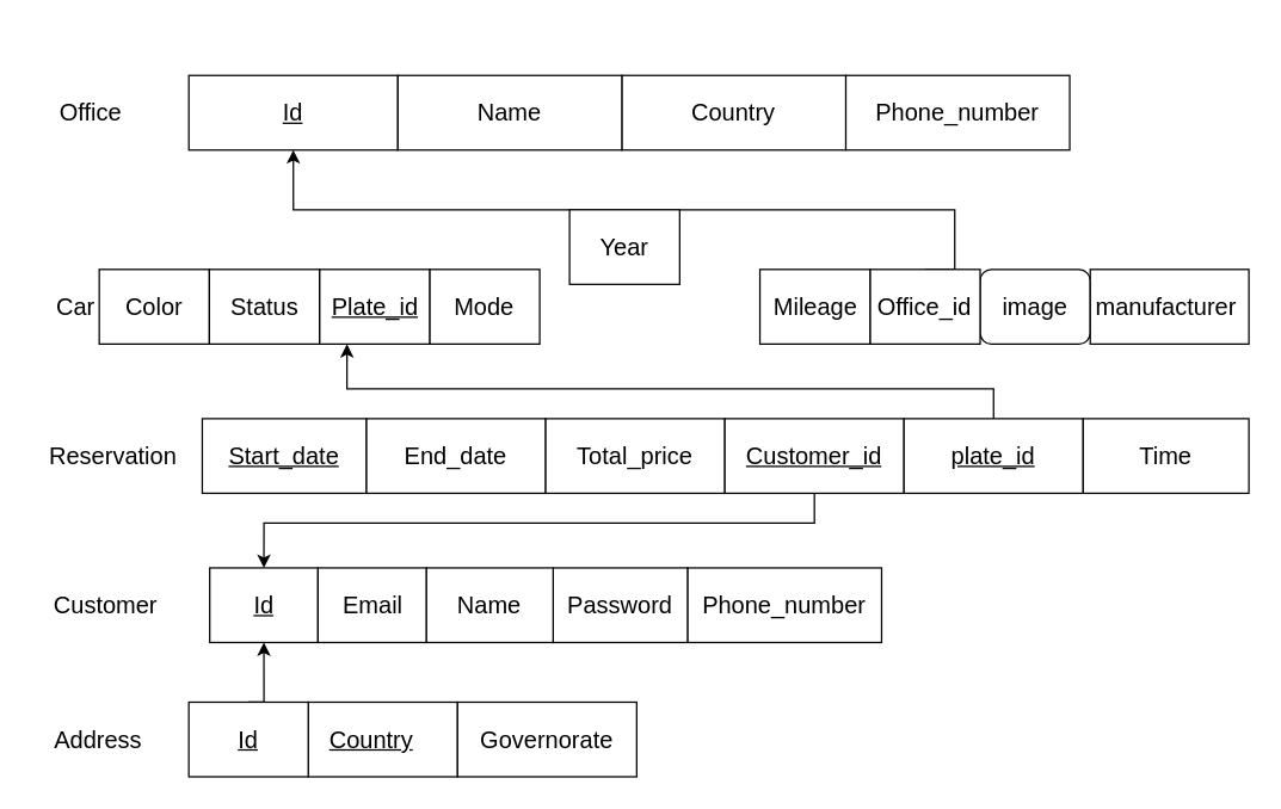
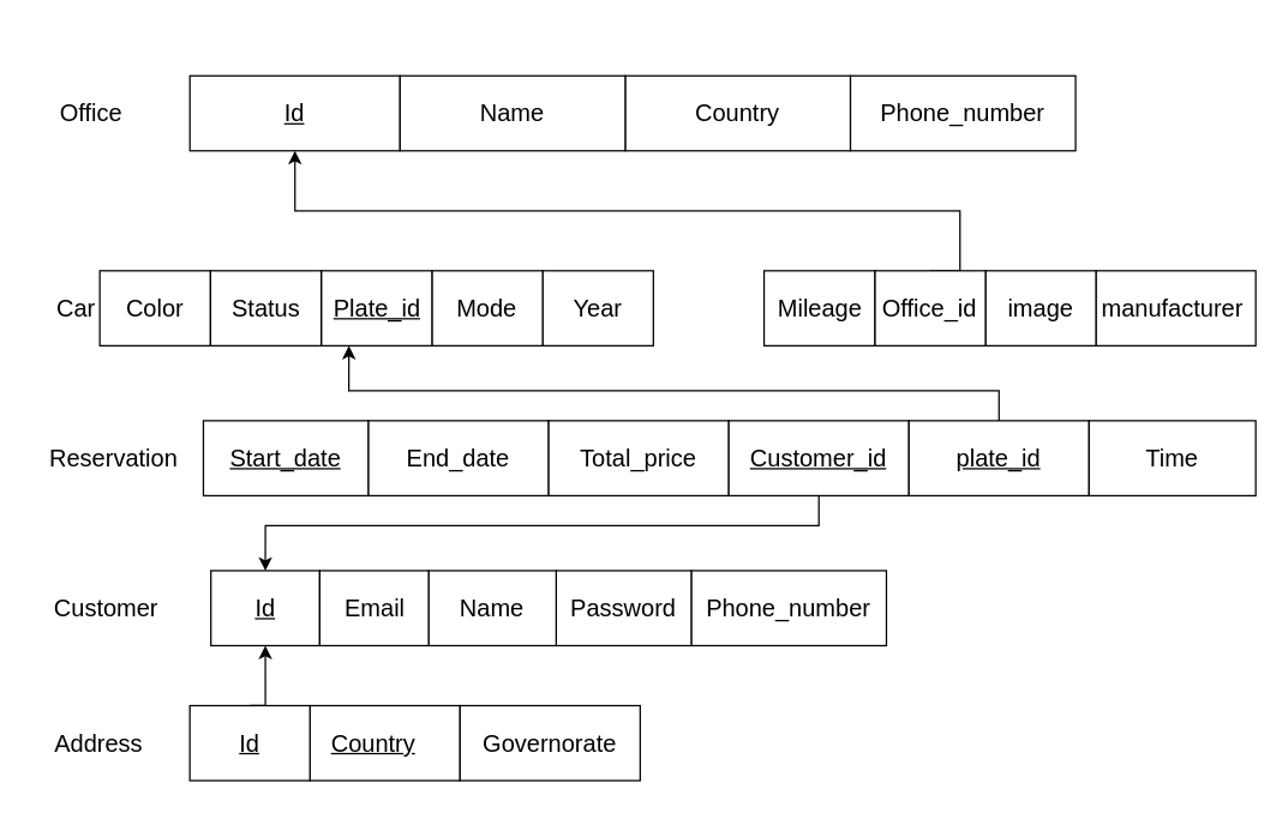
  <mxCell id="0" />
  <mxCell id="1" parent="0" />
  <mxCell id="2" value="" style="group" parent="1" connectable="0" vertex="1"><mxGeometry x="125.97" y="440" width="590" height="80" as="geometry" /></mxCell>
  <mxCell id="3" value="&lt;font style=&quot;font-size: 16px;&quot;&gt;&lt;u&gt;Country&lt;span style=&quot;white-space: pre;&quot;&gt;&#09;&lt;/span&gt;&lt;/u&gt;&lt;/font&gt;" style="rounded=0;whiteSpace=wrap;html=1;" parent="2" vertex="1"><mxGeometry x="80" y="30" width="100" height="50" as="geometry" /></mxCell>
  <mxCell id="4" value="&lt;font style=&quot;font-size: 16px;&quot;&gt;Governorate&lt;/font&gt;" style="rounded=0;whiteSpace=wrap;html=1;" parent="2" vertex="1"><mxGeometry x="180" y="30" width="120" height="50" as="geometry" /></mxCell>
  <mxCell id="5" value="&lt;font style=&quot;font-size: 16px;&quot;&gt;&lt;u&gt;Id&lt;/u&gt;&lt;/font&gt;" style="rounded=0;whiteSpace=wrap;html=1;" parent="2" vertex="1"><mxGeometry y="30" width="80" height="50" as="geometry" /></mxCell>
  <mxCell id="6" value="" style="group" parent="1" connectable="0" vertex="1"><mxGeometry x="130" y="350" width="600" height="80" as="geometry" /></mxCell>
  <mxCell id="7" value="&lt;font style=&quot;font-size: 16px;&quot;&gt;&lt;u&gt;Id&lt;/u&gt;&lt;/font&gt;" style="rounded=0;whiteSpace=wrap;html=1;" parent="6" vertex="1"><mxGeometry x="10" y="30" width="72.5" height="50" as="geometry" /></mxCell>
  <mxCell id="8" value="&lt;font style=&quot;font-size: 16px;&quot;&gt;Phone_number&lt;/font&gt;" style="rounded=0;whiteSpace=wrap;html=1;" parent="6" vertex="1"><mxGeometry x="330" y="30" width="130" height="50" as="geometry" /></mxCell>
  <mxCell id="9" value="&lt;font style=&quot;font-size: 16px;&quot;&gt;Password&lt;/font&gt;" style="rounded=0;whiteSpace=wrap;html=1;" parent="6" vertex="1"><mxGeometry x="240" y="30" width="90" height="50" as="geometry" /></mxCell>
  <mxCell id="10" value="&lt;font style=&quot;font-size: 16px;&quot;&gt;Name&lt;/font&gt;" style="rounded=0;whiteSpace=wrap;html=1;" parent="6" vertex="1"><mxGeometry x="155" y="30" width="85" height="50" as="geometry" /></mxCell>
  <mxCell id="11" value="&lt;font style=&quot;font-size: 16px;&quot;&gt;Email&lt;/font&gt;" style="rounded=0;whiteSpace=wrap;html=1;" parent="6" vertex="1"><mxGeometry x="82.5" y="30" width="72.5" height="50" as="geometry" /></mxCell>
  <mxCell id="12" value="" style="group" parent="1" connectable="0" vertex="1"><mxGeometry x="116" y="20" width="600" height="80" as="geometry" /></mxCell>
  <mxCell id="13" value="&lt;font style=&quot;font-size: 16px;&quot;&gt;&lt;u&gt;Id&lt;/u&gt;&lt;/font&gt;" style="rounded=0;whiteSpace=wrap;html=1;" parent="12" vertex="1"><mxGeometry x="10" y="30" width="140" height="50" as="geometry" /></mxCell>
  <mxCell id="14" value="&lt;font style=&quot;font-size: 16px;&quot;&gt;Phone_number&lt;/font&gt;" style="rounded=0;whiteSpace=wrap;html=1;" parent="12" vertex="1"><mxGeometry x="450" y="30" width="150" height="50" as="geometry" /></mxCell>
  <mxCell id="15" value="&lt;font style=&quot;font-size: 16px;&quot;&gt;Country&lt;/font&gt;" style="rounded=0;whiteSpace=wrap;html=1;" parent="12" vertex="1"><mxGeometry x="300" y="30" width="150" height="50" as="geometry" /></mxCell>
  <mxCell id="16" value="&lt;span style=&quot;font-size: 16px;&quot;&gt;Name&lt;/span&gt;" style="rounded=0;whiteSpace=wrap;html=1;" parent="12" vertex="1"><mxGeometry x="150" y="30" width="150" height="50" as="geometry" /></mxCell>
  <mxCell id="17" style="edgeStyle=orthogonalEdgeStyle;rounded=0;orthogonalLoop=1;jettySize=auto;html=1;entryX=0.5;entryY=1;entryDx=0;entryDy=0;exitX=0.5;exitY=0;exitDx=0;exitDy=0;" parent="1" source="36" target="13" edge="1"><mxGeometry relative="1" as="geometry"><Array as="points"><mxPoint x="639" y="140" /><mxPoint x="196" y="140" /></Array></mxGeometry></mxCell>
  <mxCell id="18" style="edgeStyle=orthogonalEdgeStyle;rounded=0;orthogonalLoop=1;jettySize=auto;html=1;entryX=0.5;entryY=1;entryDx=0;entryDy=0;exitX=0.5;exitY=0;exitDx=0;exitDy=0;" parent="1" source="5" target="7" edge="1"><mxGeometry relative="1" as="geometry"><Array as="points"><mxPoint x="176" y="470" /></Array></mxGeometry></mxCell>
  <mxCell id="19" value="" style="group" parent="1" connectable="0" vertex="1"><mxGeometry x="120" y="250" width="605" height="80" as="geometry" /></mxCell>
  <mxCell id="20" value="" style="group" parent="19" connectable="0" vertex="1"><mxGeometry x="15" y="30" width="590" height="50" as="geometry" /></mxCell>
  <mxCell id="21" value="&lt;font style=&quot;font-size: 16px;&quot;&gt;&lt;u&gt;Start_date&lt;/u&gt;&lt;/font&gt;" style="rounded=0;whiteSpace=wrap;html=1;" parent="20" vertex="1"><mxGeometry width="110" height="50" as="geometry" /></mxCell>
  <mxCell id="22" value="&lt;font style=&quot;font-size: 16px;&quot;&gt;End_date&lt;/font&gt;" style="rounded=0;whiteSpace=wrap;html=1;" parent="20" vertex="1"><mxGeometry x="110" width="120" height="50" as="geometry" /></mxCell>
  <mxCell id="23" value="&lt;font style=&quot;font-size: 16px;&quot;&gt;Total_price&lt;/font&gt;" style="rounded=0;whiteSpace=wrap;html=1;" parent="20" vertex="1"><mxGeometry x="230" width="120" height="50" as="geometry" /></mxCell>
  <mxCell id="24" value="&lt;font style=&quot;font-size: 16px;&quot;&gt;&lt;u&gt;Customer_id&lt;/u&gt;&lt;/font&gt;" style="rounded=0;whiteSpace=wrap;html=1;" parent="20" vertex="1"><mxGeometry x="350" width="120" height="50" as="geometry" /></mxCell>
  <mxCell id="25" value="&lt;font style=&quot;font-size: 16px;&quot;&gt;&lt;u&gt;plate_id&lt;/u&gt;&lt;/font&gt;" style="rounded=0;whiteSpace=wrap;html=1;" parent="20" vertex="1"><mxGeometry x="470" width="120" height="50" as="geometry" /></mxCell>
  <mxCell id="26" value="&lt;font style=&quot;font-size: 16px;&quot;&gt;Reservation&lt;/font&gt;" style="text;html=1;align=center;verticalAlign=middle;resizable=0;points=[];autosize=1;strokeColor=none;fillColor=none;" parent="1" vertex="1"><mxGeometry x="20" y="290" width="110" height="30" as="geometry" /></mxCell>
  <mxCell id="27" value="&lt;font style=&quot;font-size: 16px;&quot;&gt;Car&lt;/font&gt;" style="text;html=1;align=center;verticalAlign=middle;resizable=0;points=[];autosize=1;strokeColor=none;fillColor=none;" parent="1" vertex="1"><mxGeometry x="25" y="190" width="50" height="30" as="geometry" /></mxCell>
  <mxCell id="28" value="&lt;font style=&quot;font-size: 16px;&quot;&gt;Address&lt;/font&gt;" style="text;html=1;align=center;verticalAlign=middle;resizable=0;points=[];autosize=1;strokeColor=none;fillColor=none;" parent="1" vertex="1"><mxGeometry x="25" y="480" width="80" height="30" as="geometry" /></mxCell>
  <mxCell id="29" style="edgeStyle=orthogonalEdgeStyle;rounded=0;orthogonalLoop=1;jettySize=auto;html=1;entryX=0.5;entryY=0;entryDx=0;entryDy=0;" parent="1" source="24" target="7" edge="1"><mxGeometry relative="1" as="geometry"><Array as="points"><mxPoint x="545" y="350" /><mxPoint x="176" y="350" /></Array></mxGeometry></mxCell>
  <mxCell id="30" style="edgeStyle=orthogonalEdgeStyle;rounded=0;orthogonalLoop=1;jettySize=auto;html=1;entryX=0.25;entryY=1;entryDx=0;entryDy=0;" parent="1" source="25" target="40" edge="1"><mxGeometry relative="1" as="geometry"><Array as="points"><mxPoint x="665" y="260" /><mxPoint x="232" y="260" /></Array></mxGeometry></mxCell>
  <mxCell id="31" value="&lt;font style=&quot;font-size: 16px;&quot;&gt;Office&lt;/font&gt;" style="text;html=1;align=center;verticalAlign=middle;resizable=0;points=[];autosize=1;strokeColor=none;fillColor=none;" parent="1" vertex="1"><mxGeometry x="25" y="60" width="70" height="30" as="geometry" /></mxCell>
  <mxCell id="32" value="&lt;font style=&quot;font-size: 16px;&quot;&gt;Customer&lt;/font&gt;" style="text;html=1;align=center;verticalAlign=middle;resizable=0;points=[];autosize=1;strokeColor=none;fillColor=none;" parent="1" vertex="1"><mxGeometry x="25" y="390" width="90" height="30" as="geometry" /></mxCell>
- <mxCell id="33" value="&lt;font style=&quot;font-size: 16px;&quot;&gt;image&lt;br&gt;&lt;/font&gt;" style="whiteSpace=wrap;html=1;rounded=1;" parent="1" vertex="1"><mxGeometry x="656" y="180" width="73.75" height="50" as="geometry" /></mxCell>
+ <mxCell id="33" value="&lt;font style=&quot;font-size: 16px;&quot;&gt;image&lt;br&gt;&lt;/font&gt;" style="rounded=0;whiteSpace=wrap;html=1;" parent="1" vertex="1"><mxGeometry x="656" y="180" width="73.75" height="50" as="geometry" /></mxCell>
  <mxCell id="34" value="&lt;font style=&quot;font-size: 16px;&quot;&gt;Time&lt;/font&gt;" style="rounded=0;whiteSpace=wrap;html=1;" parent="1" vertex="1"><mxGeometry x="725" y="280" width="111" height="50" as="geometry" /></mxCell>
  <mxCell id="35" value="&lt;font style=&quot;font-size: 16px;&quot;&gt;Color&lt;/font&gt;" style="rounded=0;whiteSpace=wrap;html=1;" parent="1" vertex="1"><mxGeometry x="66" y="180" width="73.75" height="50" as="geometry" /></mxCell>
  <mxCell id="36" value="&lt;font style=&quot;font-size: 16px;&quot;&gt;Office_id&lt;/font&gt;" style="rounded=0;whiteSpace=wrap;html=1;" parent="1" vertex="1"><mxGeometry x="582.25" y="180" width="73.75" height="50" as="geometry" /></mxCell>
  <mxCell id="37" value="&lt;font style=&quot;font-size: 16px;&quot;&gt;Mileage&lt;/font&gt;" style="rounded=0;whiteSpace=wrap;html=1;" parent="1" vertex="1"><mxGeometry x="508.5" y="180" width="73.75" height="50" as="geometry" /></mxCell>
- <mxCell id="38" value="&lt;font style=&quot;font-size: 16px;&quot;&gt;Year&lt;/font&gt;" style="rounded=0;whiteSpace=wrap;html=1;" parent="1" vertex="1"><mxGeometry x="381" y="140" width="73.75" height="50" as="geometry" /></mxCell>
+ <mxCell id="38" value="&lt;font style=&quot;font-size: 16px;&quot;&gt;Year&lt;/font&gt;" style="rounded=0;whiteSpace=wrap;html=1;" parent="1" vertex="1"><mxGeometry x="361" y="180" width="73.75" height="50" as="geometry" /></mxCell>
  <mxCell id="39" value="&lt;font style=&quot;font-size: 16px;&quot;&gt;Mode&lt;/font&gt;" style="rounded=0;whiteSpace=wrap;html=1;" parent="1" vertex="1"><mxGeometry x="287.25" y="180" width="73.75" height="50" as="geometry" /></mxCell>
  <mxCell id="40" value="&lt;font style=&quot;font-size: 16px;&quot;&gt;&lt;u&gt;Plate_id&lt;/u&gt;&lt;/font&gt;" style="rounded=0;whiteSpace=wrap;html=1;" parent="1" vertex="1"><mxGeometry x="213.5" y="180" width="73.75" height="50" as="geometry" /></mxCell>
  <mxCell id="41" value="&lt;font style=&quot;font-size: 16px;&quot;&gt;Status&lt;/font&gt;" style="rounded=0;whiteSpace=wrap;html=1;" parent="1" vertex="1"><mxGeometry x="139.75" y="180" width="73.75" height="50" as="geometry" /></mxCell>
  <mxCell id="42" value="&lt;font style=&quot;font-size: 16px;&quot;&gt;manufacturer&amp;nbsp;&lt;br&gt;&lt;/font&gt;" style="rounded=0;whiteSpace=wrap;html=1;" vertex="1" parent="1"><mxGeometry x="729.75" y="180" width="106.25" height="50" as="geometry" /></mxCell>
